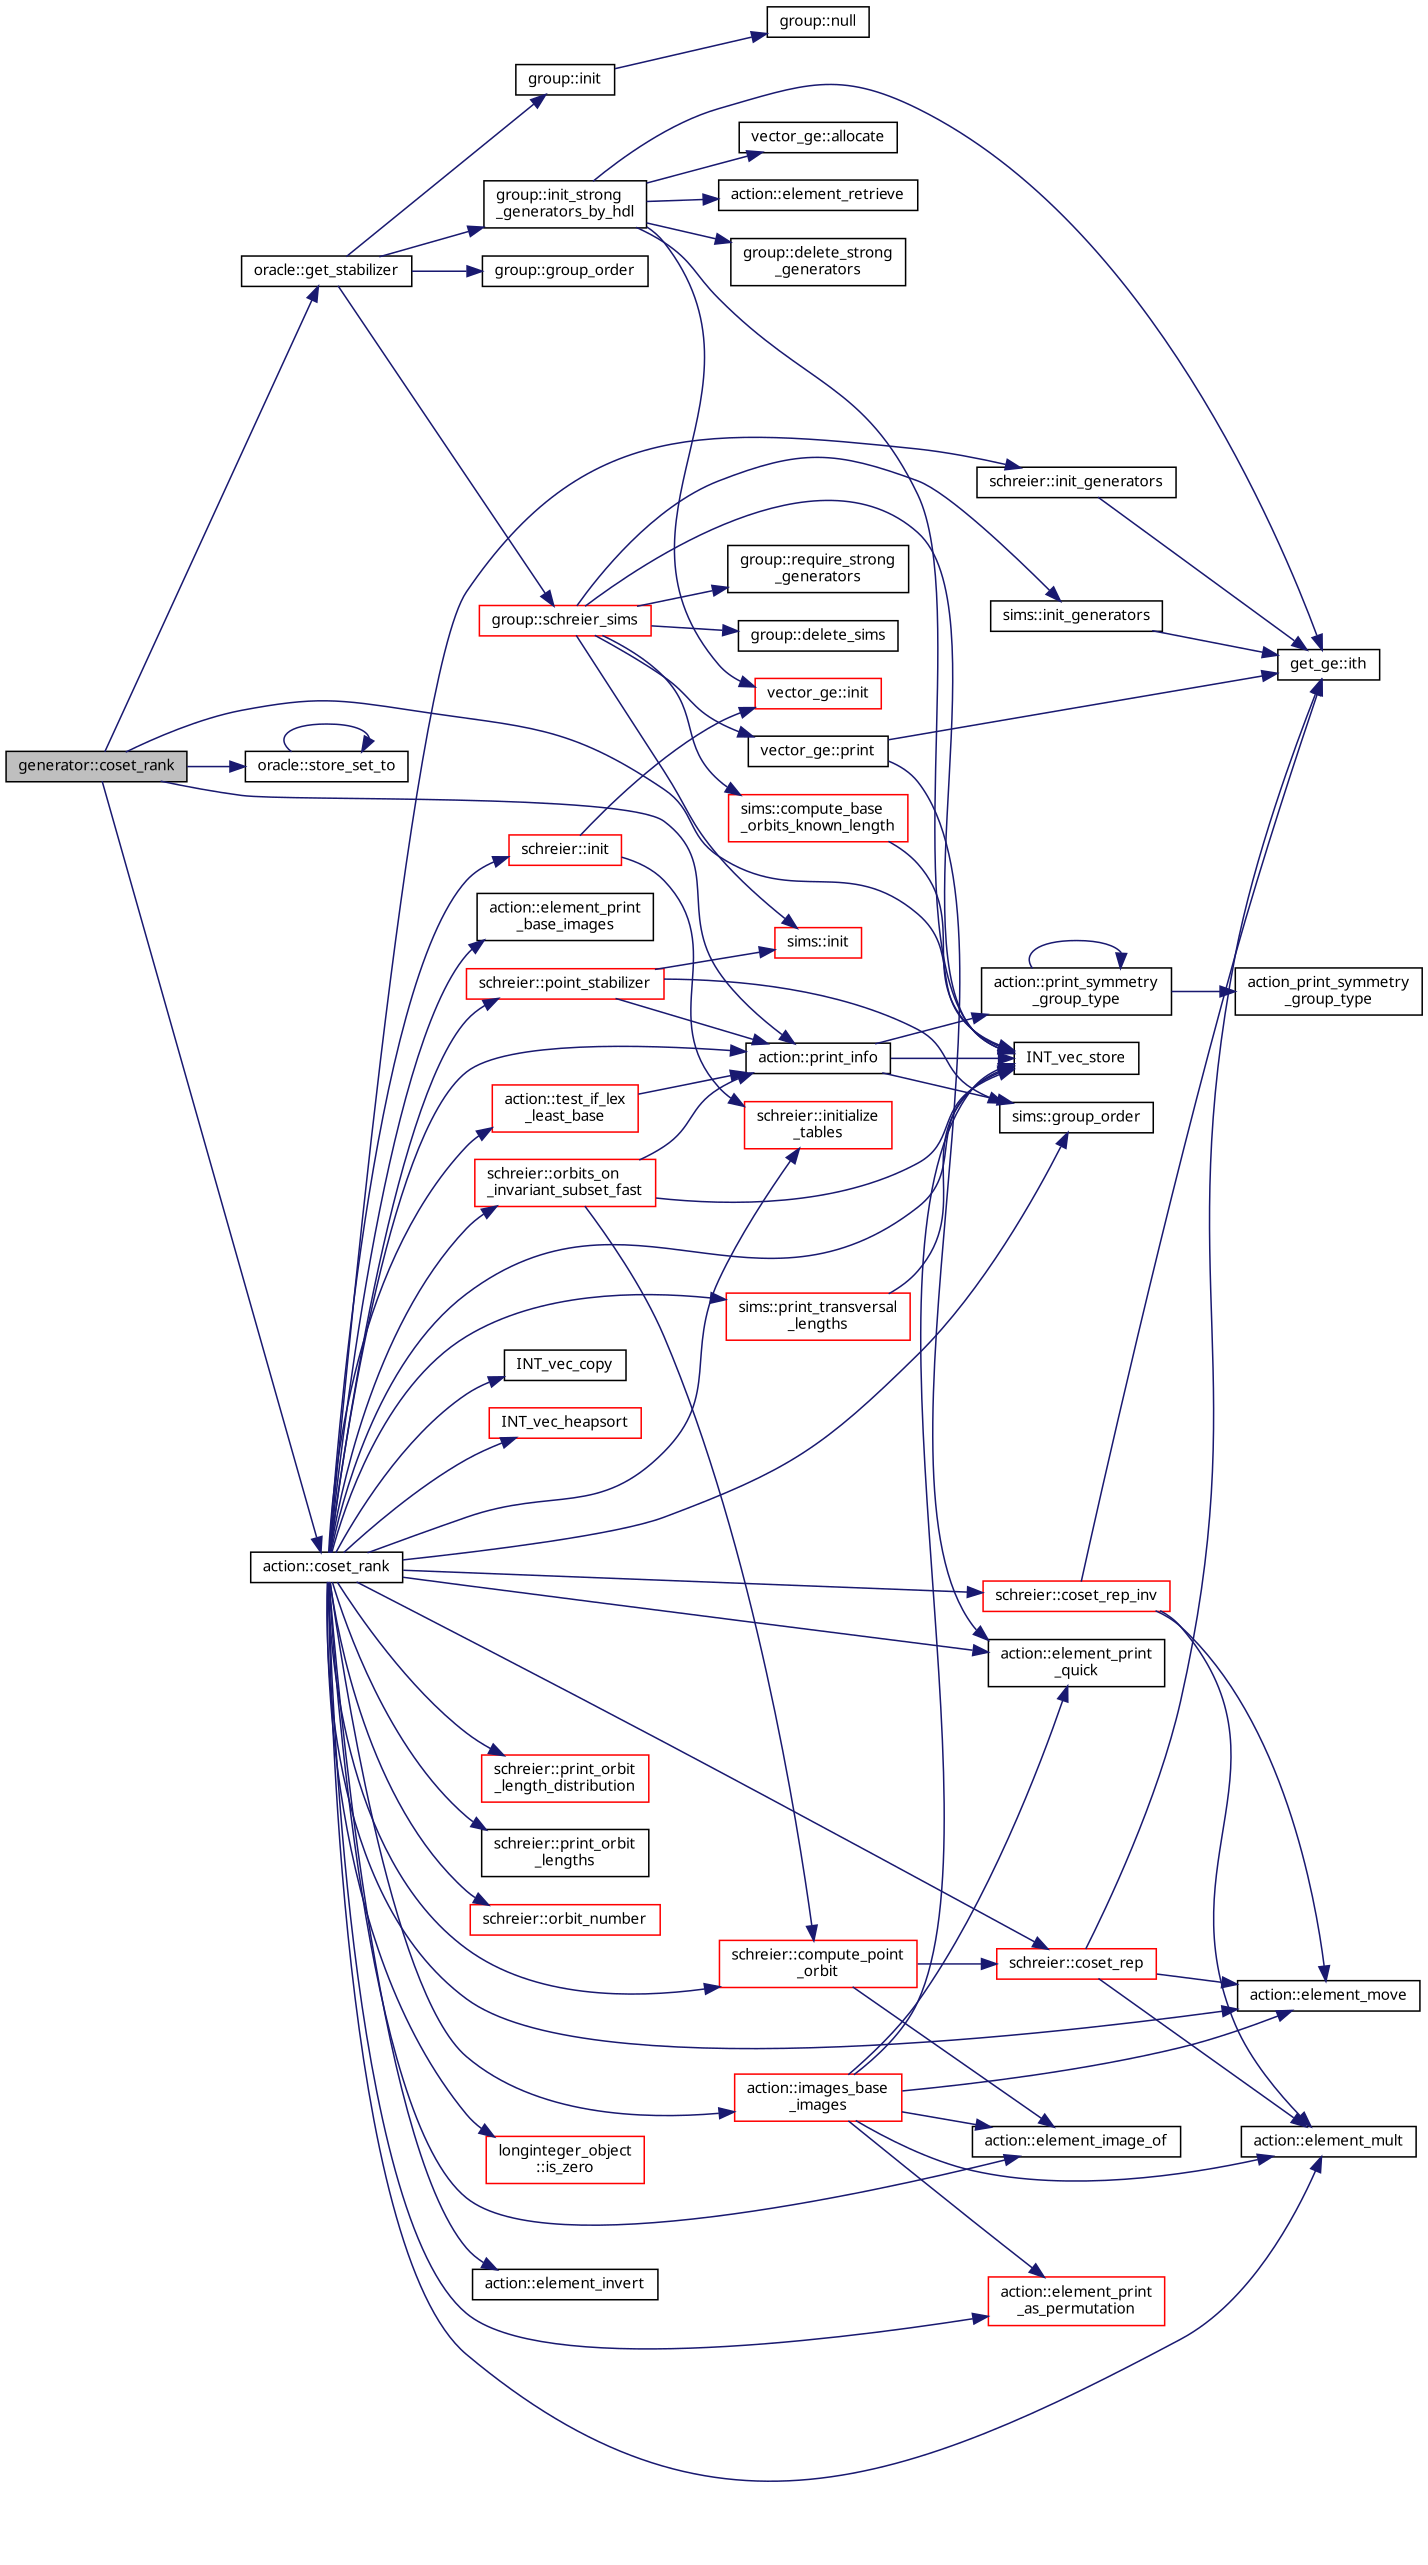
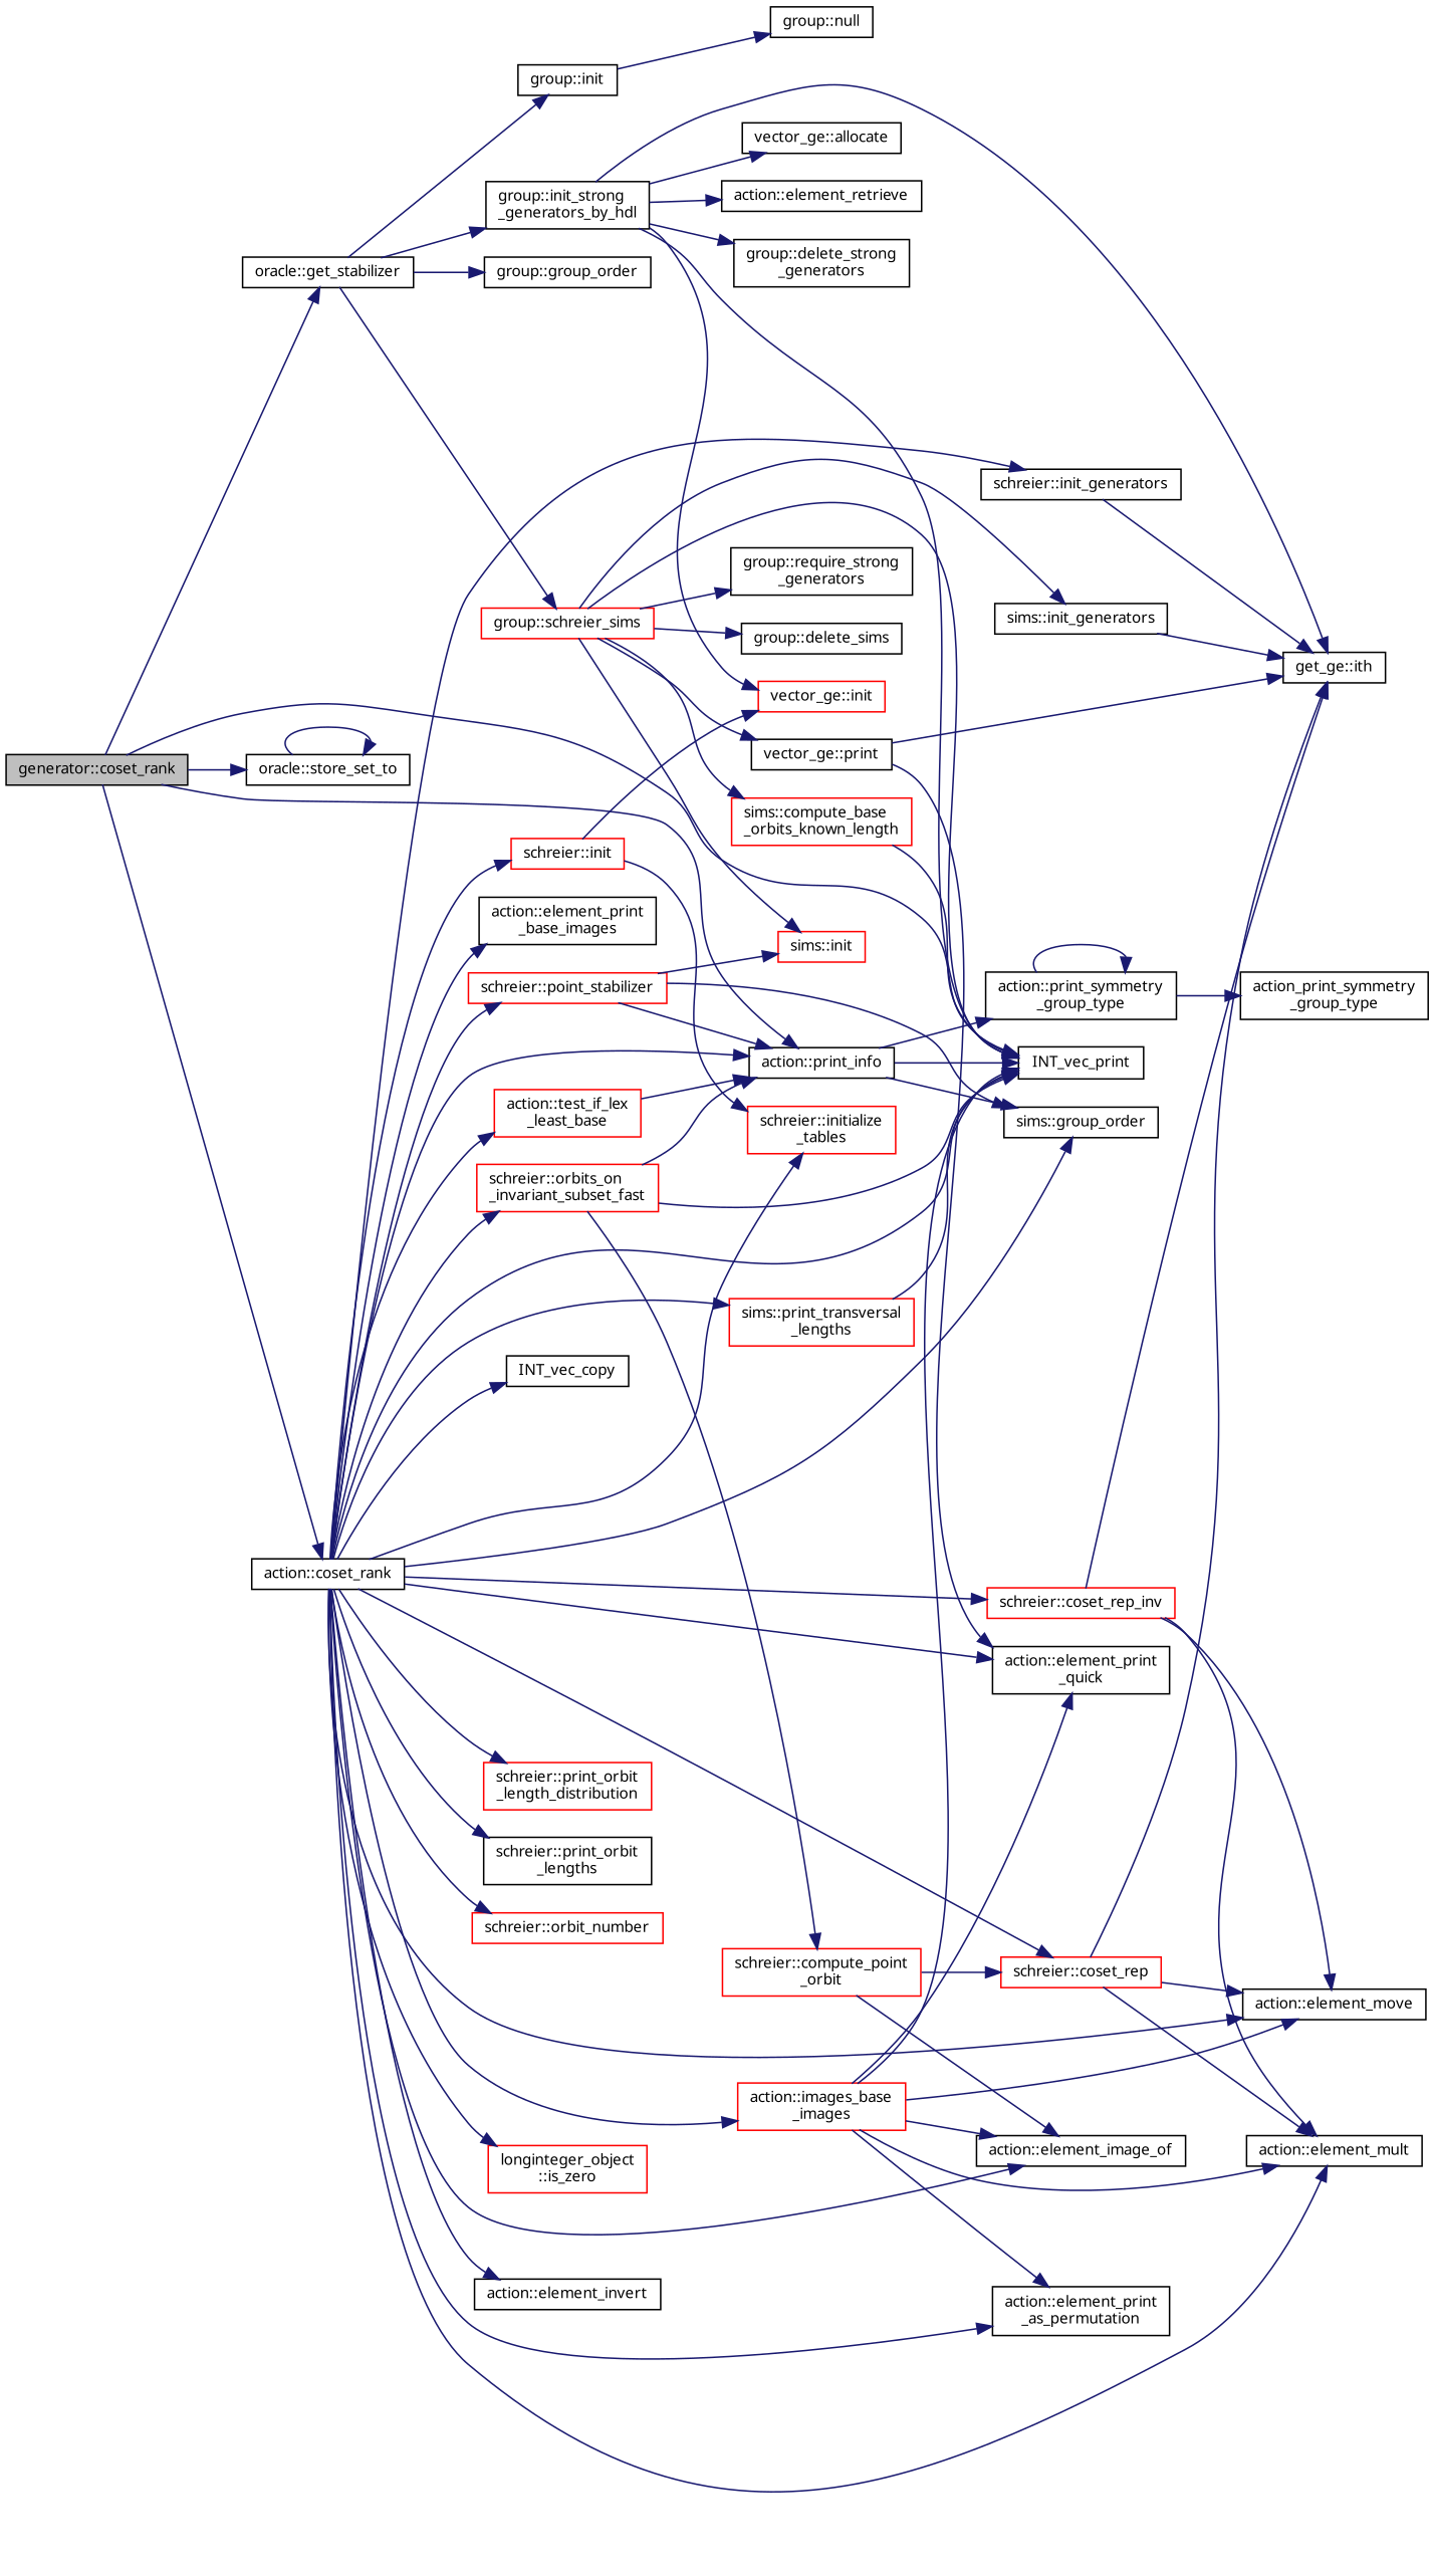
  digraph {
    fontname="Noto Sans"
    rankdir=LR
    node [color=black fillcolor=white fontname="Noto Sans" fontsize=10 shape=record style=filled]
    edge [color=midnightblue fontname="Noto Sans" fontsize=10 labelfontname=Helvetica labelfontsize=10 style=solid]
    n1 [fillcolor=grey75 fontcolor=black height=0.2 label="generator::coset_rank" width=0.4]
    n2 [height=0.2 label="action::print_info" width=0.4]
-   n3 [height=0.2 label=INT_vec_store width=0.4]
+   n3 [height=0.2 label=INT_vec_print width=0.4]
    n4 [height=0.2 label="oracle::store_set_to" width=0.4]
    n5 [height=0.2 label="oracle::get_stabilizer" width=0.4]
    n6 [height=0.2 label="action::coset_rank" width=0.4]
    n7 [height=0.2 label="action::print_symmetry\l_group_type" width=0.4]
    n8 [height=0.2 label="sims::group_order" width=0.4]
    n9 [height=0.2 label="group::init" width=0.4]
    n10 [height=0.2 label="group::init_strong\l_generators_by_hdl" width=0.4]
    n11 [color=red height=0.2 label="group::schreier_sims" width=0.4]
    n12 [height=0.2 label="group::group_order" width=0.4]
    n13 [height=0.2 label="action::element_print\l_quick" width=0.4]
    n14 [height=0.2 label="action::element_print\l_base_images" width=0.4]
    n15 [color=red height=0.2 label="action::test_if_lex\l_least_base" width=0.4]
    n16 [color=red height=0.2 label="sims::print_transversal\l_lengths" width=0.4]
    n17 [color=red height=0.2 label="schreier::init" width=0.4]
    n18 [color=red height=0.2 label="schreier::initialize\l_tables" width=0.4]
    n19 [height=0.2 label="schreier::init_generators" width=0.4]
    n20 [height=0.2 label=INT_vec_copy width=0.4]
-   n21 [color=red height=0.2 label=INT_vec_heapsort width=0.4]
    n22 [color=red height=0.2 label="schreier::compute_point\l_orbit" width=0.4]
    n23 [color=red height=0.2 label="schreier::coset_rep" width=0.4]
    n24 [height=0.2 label="action::element_mult" width=0.4]
    n25 [height=0.2 label="action::element_move" width=0.4]
    n26 [height=0.2 label="action::element_image_of" width=0.4]
    n27 [color=red height=0.2 label="schreier::orbits_on\l_invariant_subset_fast" width=0.4]
    n28 [color=red height=0.2 label="schreier::print_orbit\l_length_distribution" width=0.4]
    n29 [height=0.2 label="schreier::print_orbit\l_lengths" width=0.4]
    n30 [color=red height=0.2 label="schreier::orbit_number" width=0.4]
    n31 [color=red height=0.2 label="longinteger_object\l::is_zero" width=0.4]
-   n32 [color=red height=0.2 label="action::element_print\l_as_permutation" width=0.4]
+   n32 [height=0.2 label="action::element_print\l_as_permutation" width=0.4]
    n33 [color=red height=0.2 label="action::images_base\l_images" width=0.4]
    n34 [color=red height=0.2 label="schreier::point_stabilizer" width=0.4]
    n35 [height=0.2 label="action::element_invert" width=0.4]
    n36 [color=red height=0.2 label="schreier::coset_rep_inv" width=0.4]
    n37 [height=0.2 label="action_print_symmetry\l_group_type" width=0.4]
    n38 [height=0.2 label="group::null" width=0.4]
    n39 [height=0.2 label="group::delete_strong\l_generators" width=0.4]
    n40 [color=red height=0.2 label="vector_ge::init" width=0.4]
    n41 [height=0.2 label="vector_ge::allocate" width=0.4]
    n42 [height=0.2 label="action::element_retrieve" width=0.4]
    n43 [height=0.2 label="get_ge::ith" width=0.4]
    n44 [height=0.2 label="group::require_strong\l_generators" width=0.4]
    n45 [height=0.2 label="group::delete_sims" width=0.4]
    n46 [color=red height=0.2 label="sims::init" width=0.4]
    n47 [height=0.2 label="vector_ge::print" width=0.4]
    n48 [height=0.2 label="sims::init_generators" width=0.4]
    n49 [color=red height=0.2 label="sims::compute_base\l_orbits_known_length" width=0.4]
    n1 -> n2
    n1 -> n3
    n1 -> n4
    n1 -> n5
    n1 -> n6
    n2 -> n3
    n2 -> n7
    n2 -> n8
    n4 -> n4
    n5 -> n9
    n5 -> n10
    n5 -> n11
    n5 -> n12
    n6 -> n2
    n6 -> n3
    n6 -> n8
    n6 -> n13
    n6 -> n14
    n6 -> n15
    n6 -> n16
    n6 -> n17
    n6 -> n18
    n6 -> n19
    n6 -> n20
-   n6 -> n21
-   n6 -> n22
    n6 -> n23
    n6 -> n24
    n6 -> n25
    n6 -> n26
    n6 -> n27
    n6 -> n28
    n6 -> n29
    n6 -> n30
    n6 -> n31
    n6 -> n32
    n6 -> n33
    n6 -> n34
    n6 -> n35
    n6 -> n36
    n7 -> n7
    n7 -> n37
    n9 -> n38
    n10 -> n3
    n10 -> n39
    n10 -> n40
    n10 -> n41
    n10 -> n42
    n10 -> n43
    n11 -> n3
    n11 -> n44
    n11 -> n45
    n11 -> n46
    n11 -> n47
    n11 -> n48
    n11 -> n49
    n15 -> n2
    n16 -> n3
    n17 -> n18
    n17 -> n40
    n19 -> n43
    n22 -> n23
    n22 -> n26
    n23 -> n24
    n23 -> n25
    n23 -> n43
    n27 -> n2
    n27 -> n3
    n27 -> n22
    n33 -> n3
    n33 -> n13
    n33 -> n24
    n33 -> n25
    n33 -> n26
    n33 -> n32
    n34 -> n2
    n34 -> n8
    n34 -> n46
    n36 -> n24
    n36 -> n25
    n36 -> n43
    n47 -> n13
    n47 -> n43
    n48 -> n43
    n49 -> n3
  }
